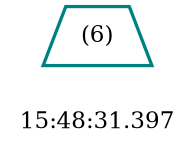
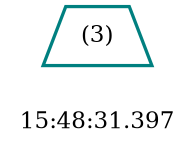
  digraph {
    label="15:48:31.397"
-   n1 [color=teal fontcolor=black label="(6)" shape=trapezium style=bold]
+   n1 [color=teal fontcolor=black label="(3)" shape=trapezium style=bold]
  }
